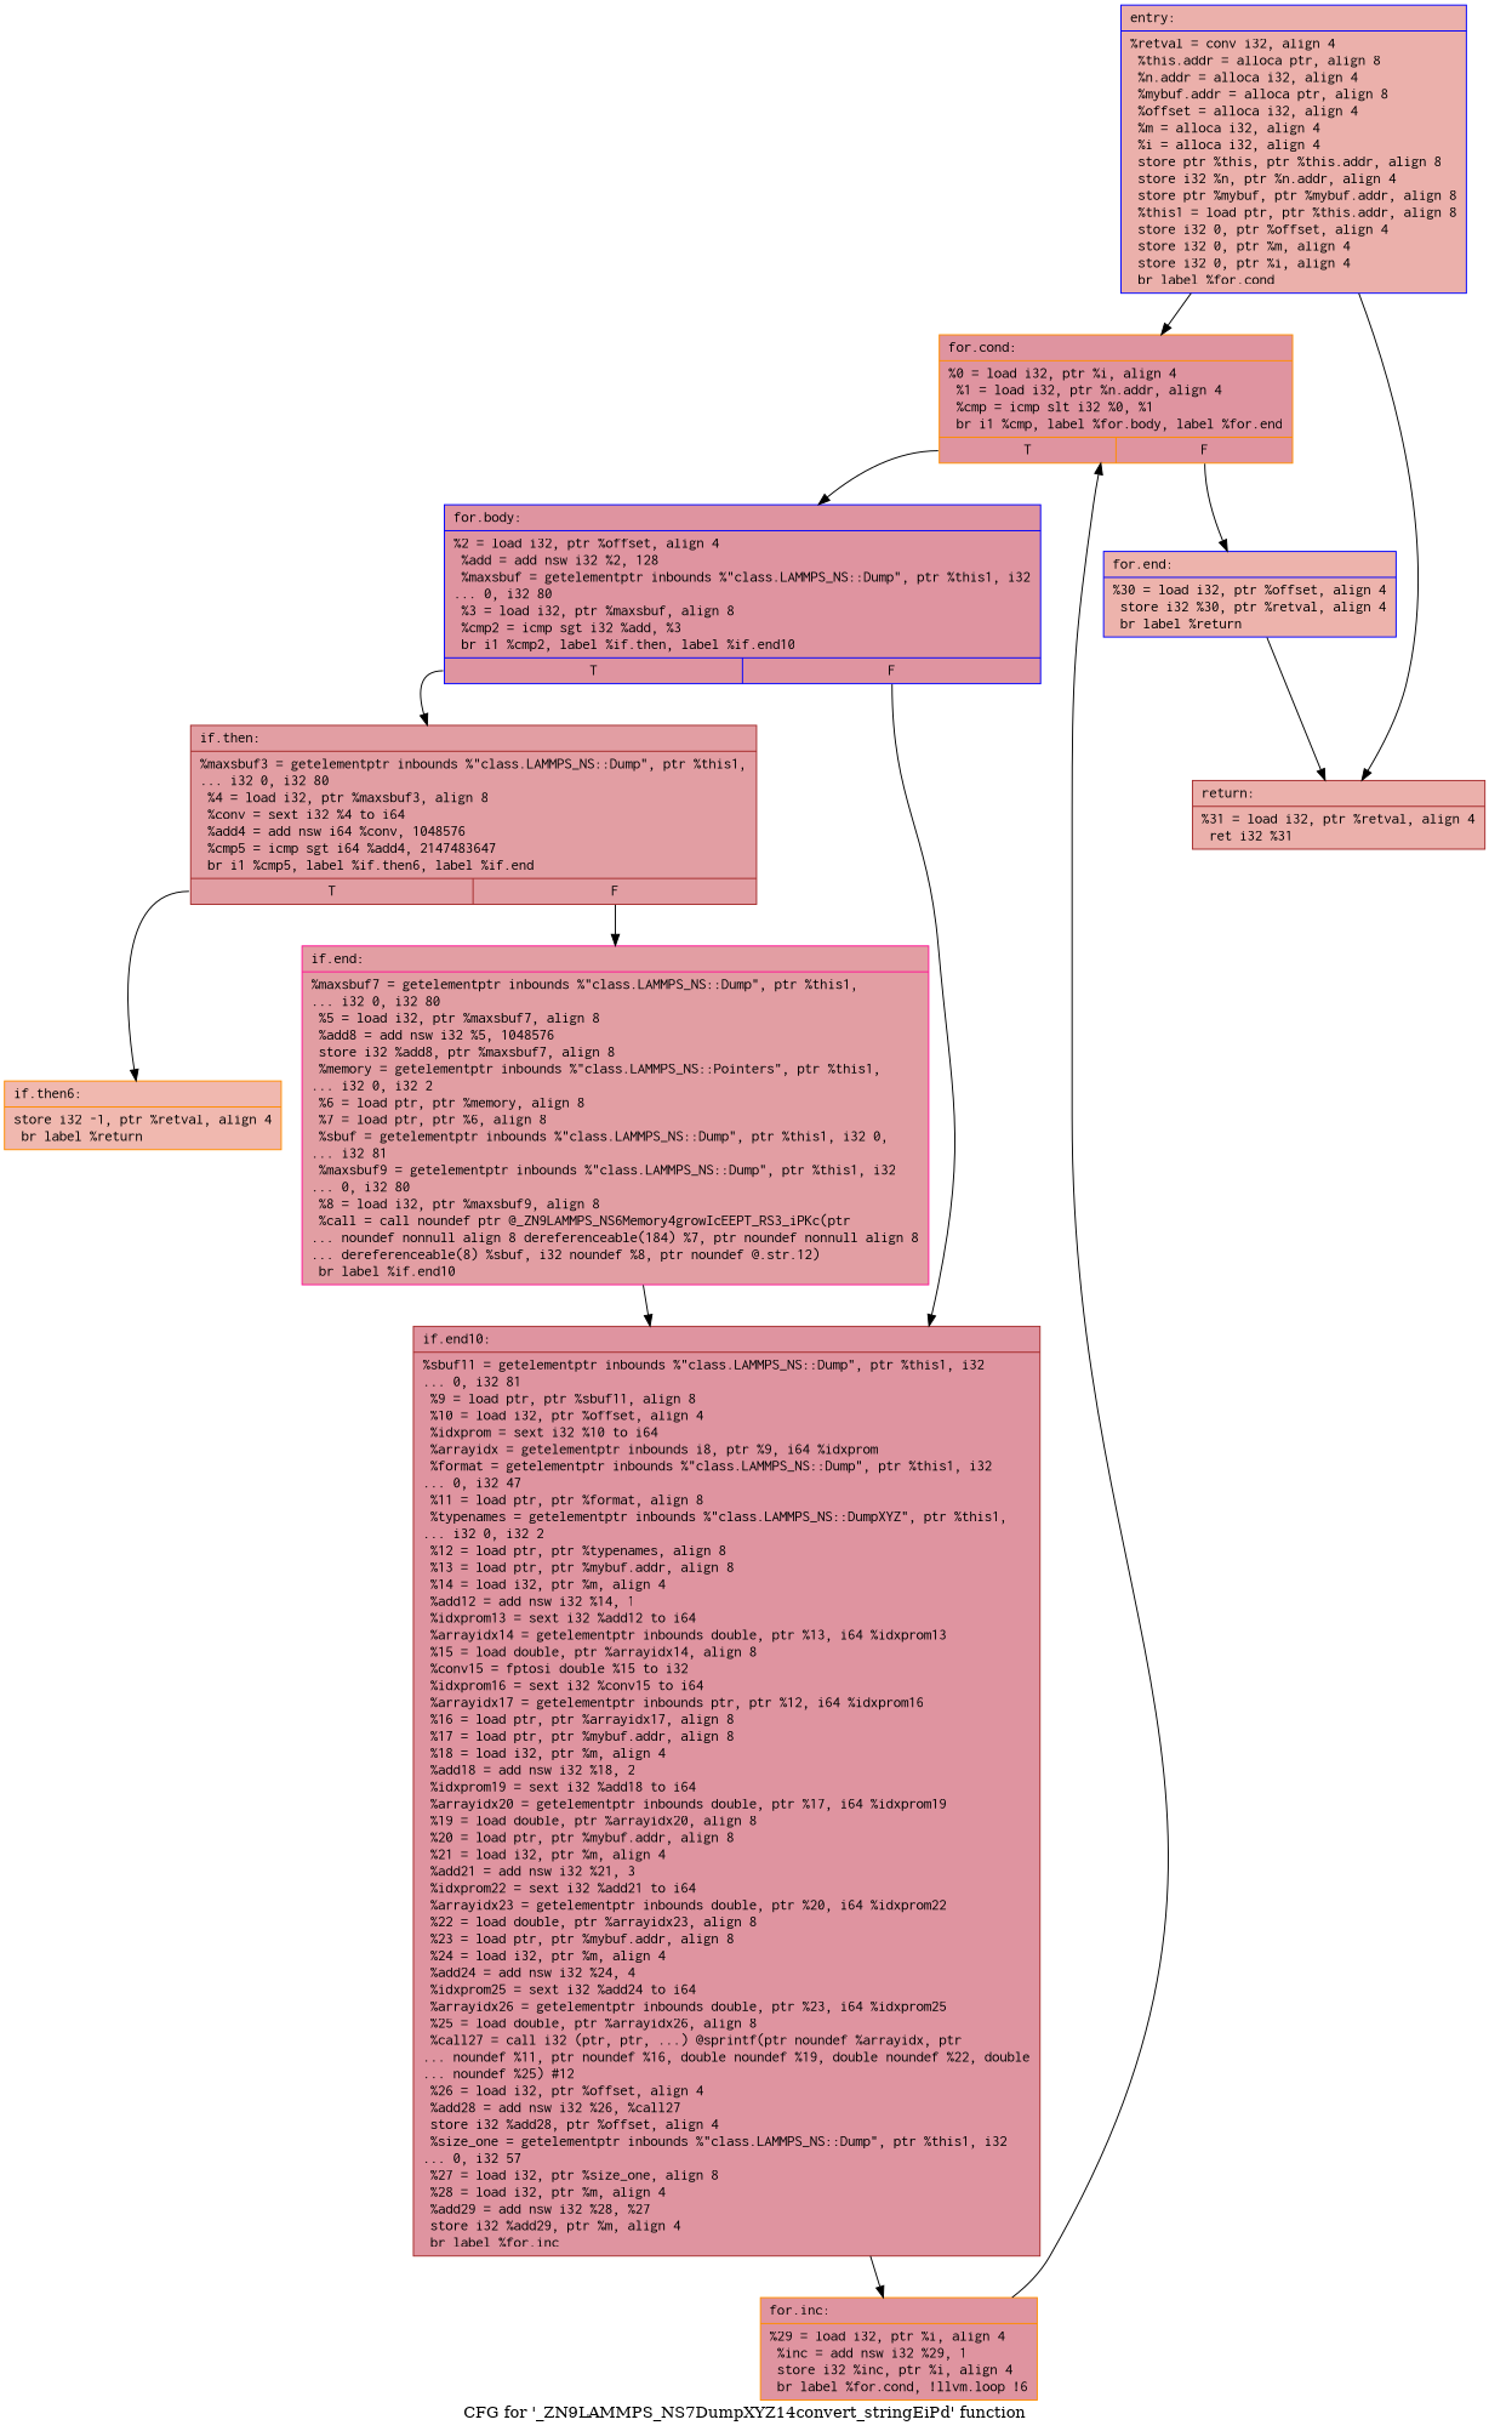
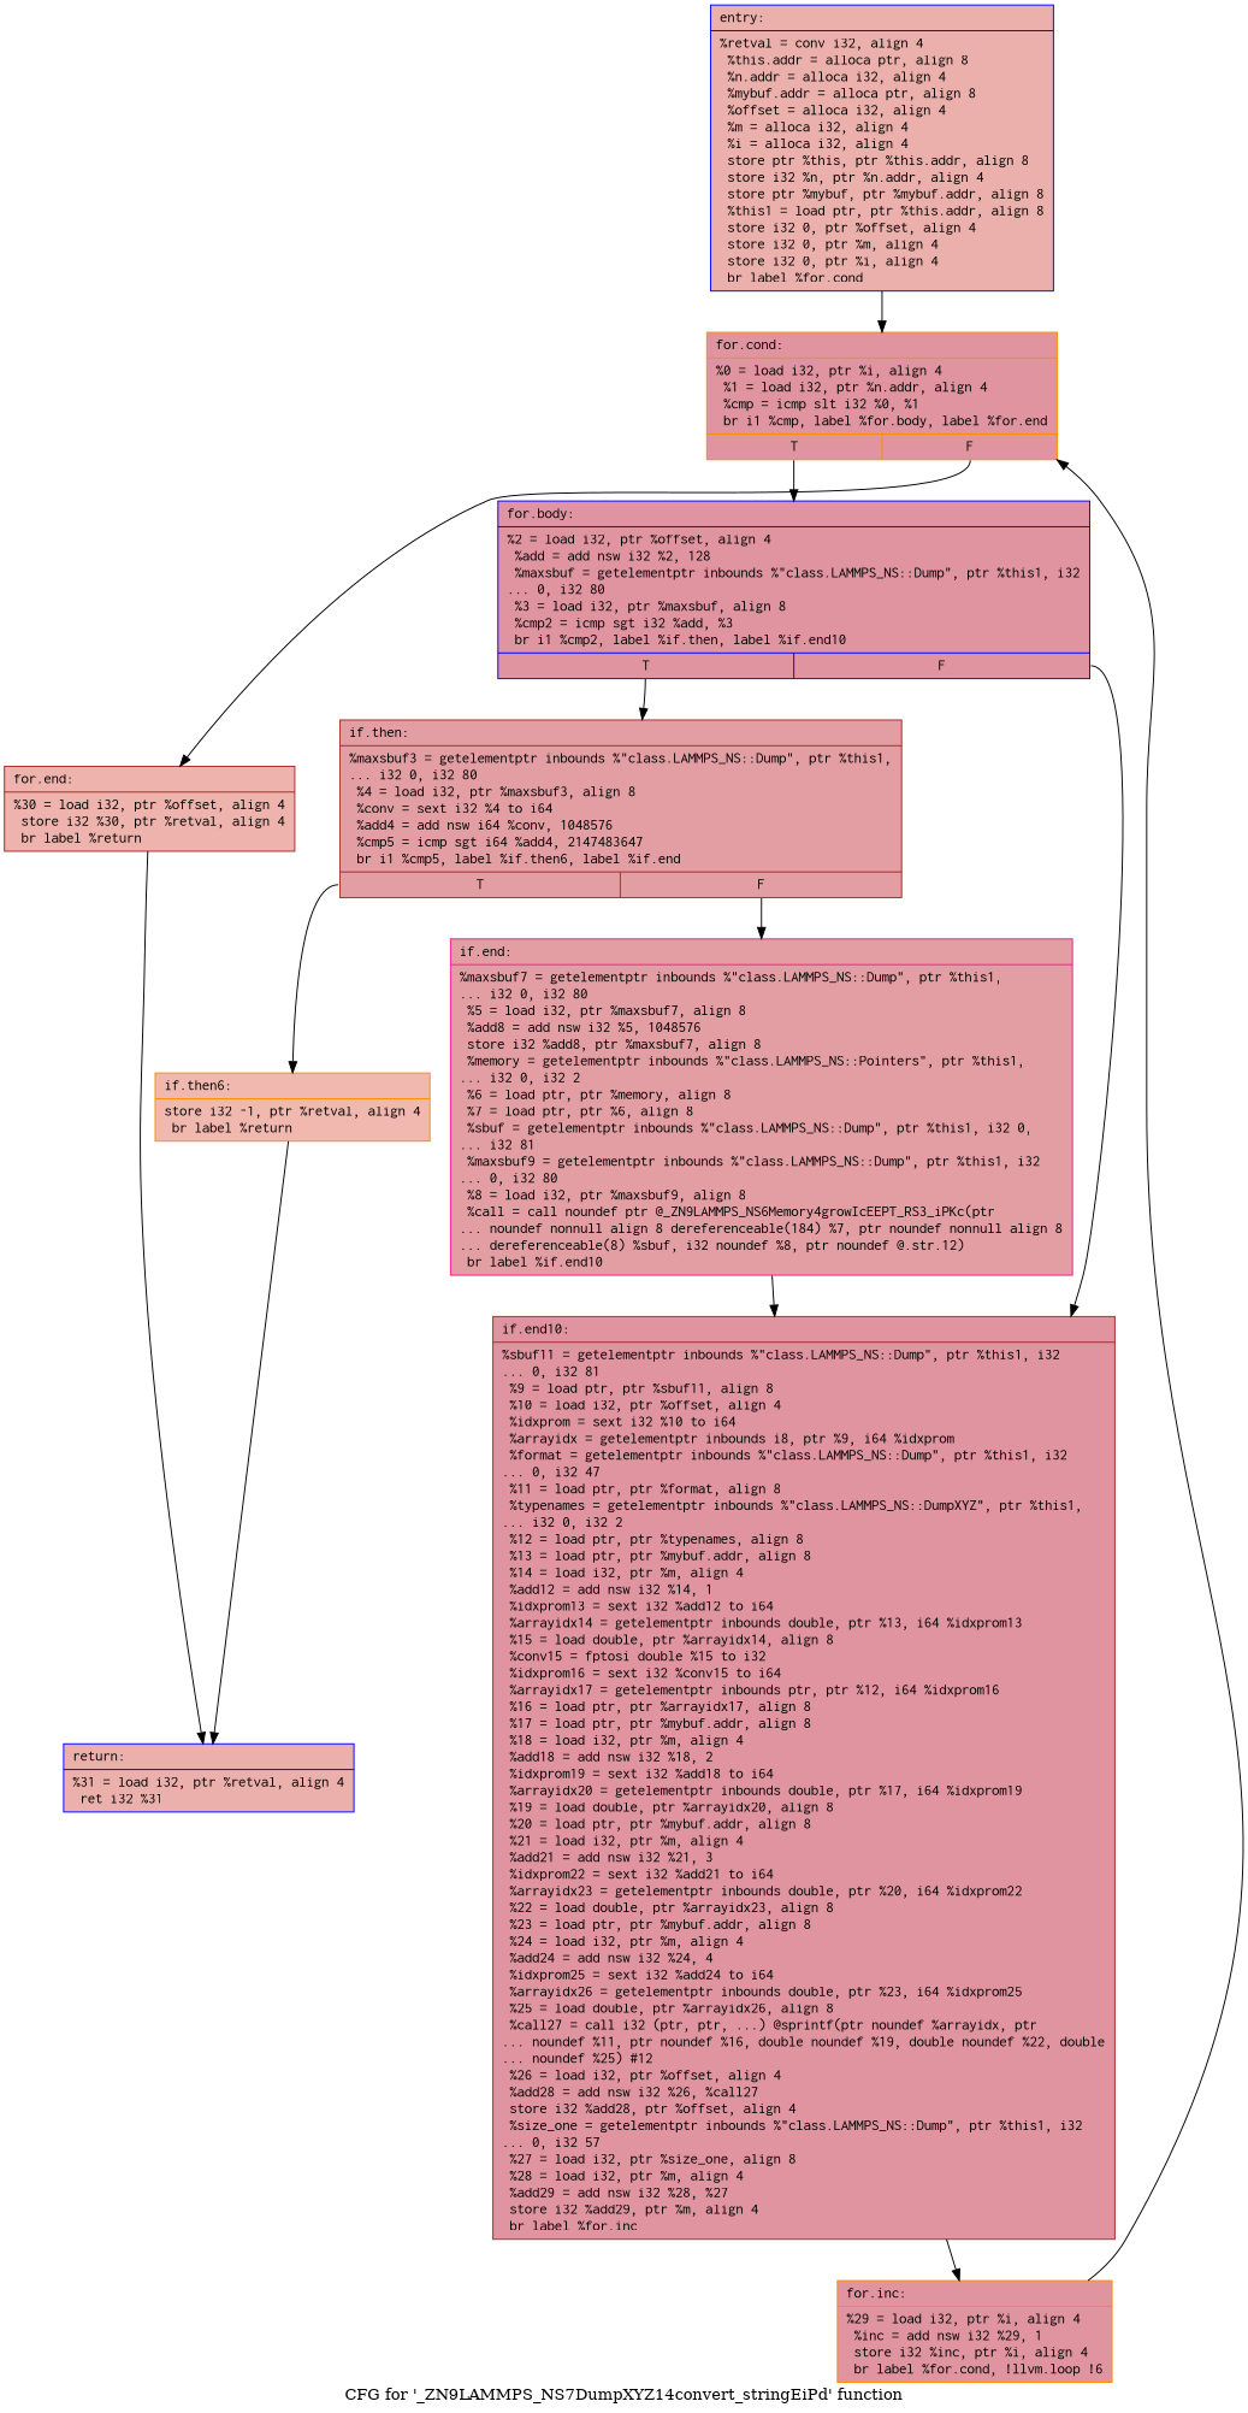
  digraph {
    label="CFG for '_ZN9LAMMPS_NS7DumpXYZ14convert_stringEiPd' function"
    node [color=blue fillcolor="#b70d2870" fontname=Courier shape=record style=filled]
    n1 [fillcolor="#d24b4070" label="{entry:\l|  %retval = conv i32, align 4\l  %this.addr = alloca ptr, align 8\l  %n.addr = alloca i32, align 4\l  %mybuf.addr = alloca ptr, align 8\l  %offset = alloca i32, align 4\l  %m = alloca i32, align 4\l  %i = alloca i32, align 4\l  store ptr %this, ptr %this.addr, align 8\l  store i32 %n, ptr %n.addr, align 4\l  store ptr %mybuf, ptr %mybuf.addr, align 8\l  %this1 = load ptr, ptr %this.addr, align 8\l  store i32 0, ptr %offset, align 4\l  store i32 0, ptr %m, align 4\l  store i32 0, ptr %i, align 4\l  br label %for.cond\l}"]
    n2 [color=darkorange label="{for.cond:\l|  %0 = load i32, ptr %i, align 4\l  %1 = load i32, ptr %n.addr, align 4\l  %cmp = icmp slt i32 %0, %1\l  br i1 %cmp, label %for.body, label %for.end\l|{<s0>T|<s1>F}}"]
    n3 [label="{for.body:\l|  %2 = load i32, ptr %offset, align 4\l  %add = add nsw i32 %2, 128\l  %maxsbuf = getelementptr inbounds %\"class.LAMMPS_NS::Dump\", ptr %this1, i32\l... 0, i32 80\l  %3 = load i32, ptr %maxsbuf, align 8\l  %cmp2 = icmp sgt i32 %add, %3\l  br i1 %cmp2, label %if.then, label %if.end10\l|{<s0>T|<s1>F}}"]
-   n4 [fillcolor="#d6524470" label="{for.end:\l|  %30 = load i32, ptr %offset, align 4\l  store i32 %30, ptr %retval, align 4\l  br label %return\l}"]
+   n4 [color=brown fillcolor="#d6524470" label="{for.end:\l|  %30 = load i32, ptr %offset, align 4\l  store i32 %30, ptr %retval, align 4\l  br label %return\l}"]
    n5 [color=brown fillcolor="#be242e70" label="{if.then:\l|  %maxsbuf3 = getelementptr inbounds %\"class.LAMMPS_NS::Dump\", ptr %this1,\l... i32 0, i32 80\l  %4 = load i32, ptr %maxsbuf3, align 8\l  %conv = sext i32 %4 to i64\l  %add4 = add nsw i64 %conv, 1048576\l  %cmp5 = icmp sgt i64 %add4, 2147483647\l  br i1 %cmp5, label %if.then6, label %if.end\l|{<s0>T|<s1>F}}"]
    n6 [color=brown label="{if.end10:\l|  %sbuf11 = getelementptr inbounds %\"class.LAMMPS_NS::Dump\", ptr %this1, i32\l... 0, i32 81\l  %9 = load ptr, ptr %sbuf11, align 8\l  %10 = load i32, ptr %offset, align 4\l  %idxprom = sext i32 %10 to i64\l  %arrayidx = getelementptr inbounds i8, ptr %9, i64 %idxprom\l  %format = getelementptr inbounds %\"class.LAMMPS_NS::Dump\", ptr %this1, i32\l... 0, i32 47\l  %11 = load ptr, ptr %format, align 8\l  %typenames = getelementptr inbounds %\"class.LAMMPS_NS::DumpXYZ\", ptr %this1,\l... i32 0, i32 2\l  %12 = load ptr, ptr %typenames, align 8\l  %13 = load ptr, ptr %mybuf.addr, align 8\l  %14 = load i32, ptr %m, align 4\l  %add12 = add nsw i32 %14, 1\l  %idxprom13 = sext i32 %add12 to i64\l  %arrayidx14 = getelementptr inbounds double, ptr %13, i64 %idxprom13\l  %15 = load double, ptr %arrayidx14, align 8\l  %conv15 = fptosi double %15 to i32\l  %idxprom16 = sext i32 %conv15 to i64\l  %arrayidx17 = getelementptr inbounds ptr, ptr %12, i64 %idxprom16\l  %16 = load ptr, ptr %arrayidx17, align 8\l  %17 = load ptr, ptr %mybuf.addr, align 8\l  %18 = load i32, ptr %m, align 4\l  %add18 = add nsw i32 %18, 2\l  %idxprom19 = sext i32 %add18 to i64\l  %arrayidx20 = getelementptr inbounds double, ptr %17, i64 %idxprom19\l  %19 = load double, ptr %arrayidx20, align 8\l  %20 = load ptr, ptr %mybuf.addr, align 8\l  %21 = load i32, ptr %m, align 4\l  %add21 = add nsw i32 %21, 3\l  %idxprom22 = sext i32 %add21 to i64\l  %arrayidx23 = getelementptr inbounds double, ptr %20, i64 %idxprom22\l  %22 = load double, ptr %arrayidx23, align 8\l  %23 = load ptr, ptr %mybuf.addr, align 8\l  %24 = load i32, ptr %m, align 4\l  %add24 = add nsw i32 %24, 4\l  %idxprom25 = sext i32 %add24 to i64\l  %arrayidx26 = getelementptr inbounds double, ptr %23, i64 %idxprom25\l  %25 = load double, ptr %arrayidx26, align 8\l  %call27 = call i32 (ptr, ptr, ...) @sprintf(ptr noundef %arrayidx, ptr\l... noundef %11, ptr noundef %16, double noundef %19, double noundef %22, double\l... noundef %25) #12\l  %26 = load i32, ptr %offset, align 4\l  %add28 = add nsw i32 %26, %call27\l  store i32 %add28, ptr %offset, align 4\l  %size_one = getelementptr inbounds %\"class.LAMMPS_NS::Dump\", ptr %this1, i32\l... 0, i32 57\l  %27 = load i32, ptr %size_one, align 8\l  %28 = load i32, ptr %m, align 4\l  %add29 = add nsw i32 %28, %27\l  store i32 %add29, ptr %m, align 4\l  br label %for.inc\l}"]
-   n7 [color=brown fillcolor="#d24b4070" label="{return:\l|  %31 = load i32, ptr %retval, align 4\l  ret i32 %31\l}"]
+   n7 [fillcolor="#d24b4070" label="{return:\l|  %31 = load i32, ptr %retval, align 4\l  ret i32 %31\l}"]
    n8 [color=darkorange fillcolor="#dc5d4a70" label="{if.then6:\l|  store i32 -1, ptr %retval, align 4\l  br label %return\l}"]
    n9 [color=deeppink fillcolor="#be242e70" label="{if.end:\l|  %maxsbuf7 = getelementptr inbounds %\"class.LAMMPS_NS::Dump\", ptr %this1,\l... i32 0, i32 80\l  %5 = load i32, ptr %maxsbuf7, align 8\l  %add8 = add nsw i32 %5, 1048576\l  store i32 %add8, ptr %maxsbuf7, align 8\l  %memory = getelementptr inbounds %\"class.LAMMPS_NS::Pointers\", ptr %this1,\l... i32 0, i32 2\l  %6 = load ptr, ptr %memory, align 8\l  %7 = load ptr, ptr %6, align 8\l  %sbuf = getelementptr inbounds %\"class.LAMMPS_NS::Dump\", ptr %this1, i32 0,\l... i32 81\l  %maxsbuf9 = getelementptr inbounds %\"class.LAMMPS_NS::Dump\", ptr %this1, i32\l... 0, i32 80\l  %8 = load i32, ptr %maxsbuf9, align 8\l  %call = call noundef ptr @_ZN9LAMMPS_NS6Memory4growIcEEPT_RS3_iPKc(ptr\l... noundef nonnull align 8 dereferenceable(184) %7, ptr noundef nonnull align 8\l... dereferenceable(8) %sbuf, i32 noundef %8, ptr noundef @.str.12)\l  br label %if.end10\l}"]
    n10 [color=darkorange label="{for.inc:\l|  %29 = load i32, ptr %i, align 4\l  %inc = add nsw i32 %29, 1\l  store i32 %inc, ptr %i, align 4\l  br label %for.cond, !llvm.loop !6\l}"]
    n1 -> n2
    n2 -> n3 [tailport=s0]
    n2 -> n4 [tailport=s1]
    n3 -> n5 [tailport=s0]
    n3 -> n6 [tailport=s1]
    n4 -> n7
    n5 -> n8 [tailport=s0]
    n5 -> n9 [tailport=s1]
    n6 -> n10
-   n1 -> n7
+   n8 -> n7
    n9 -> n6
    n10 -> n2
  }
